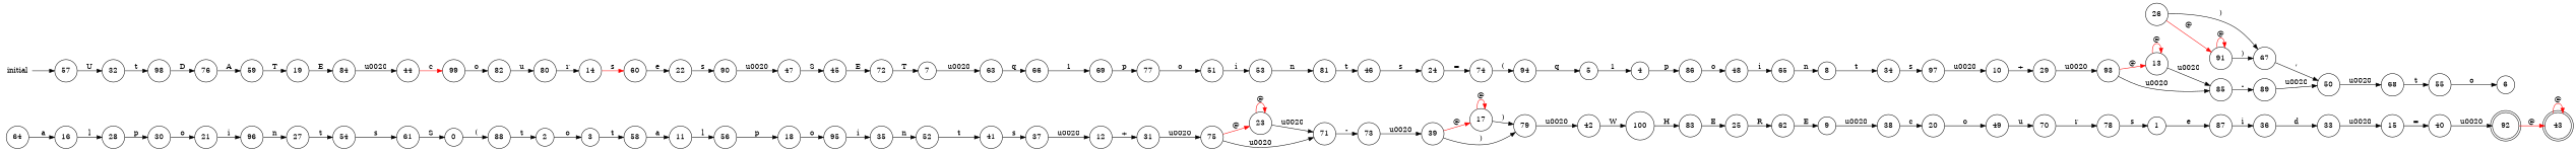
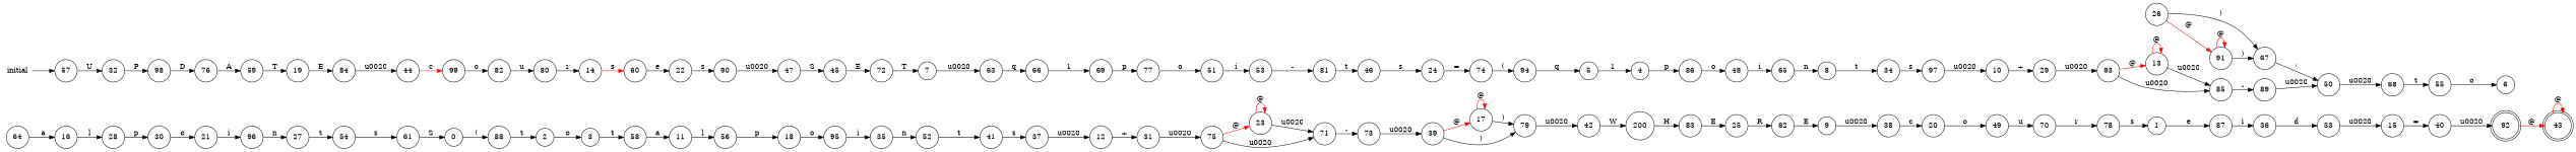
  digraph {
    rankdir=LR
    node [shape=circle]
    0
    88
    2
    3
    1
    87
    36
    33
    58
    11
    56
    4
    86
    48
    65
    5
    64
    16
    28
    7
    63
    66
    69
    8
    34
    97
    10
    9
    38
    20
    49
    29
    93
    13
    85
    18
    95
    12
    31
    75
    23
    71
    89
    50
    14
    60
    22
    90
    15
    40
    92 [shape=doublecircle]
    43 [shape=doublecircle]
    30
    21
    17
    79
    42
-   100
+   100 [label=200]
    35
    52
    19
    84
    44
    99
    70
    78
    96
    27
    54
    47
    45
    73
    39
    24
    74
    94
    25
    62
    26
    67
    91
    68
    61
    32
    98
    76
    59
    41
    37
    83
    82
    80
    72
    46
    55
    6
    51
    53
    81
    57
    initial [shape=plaintext]
    77
    0 -> 88 [label="("]
    88 -> 2 [label=t]
    2 -> 3 [label=o]
    3 -> 58 [label=t]
    1 -> 87 [label=e]
    87 -> 36 [label=i]
    36 -> 33 [label=d]
    33 -> 15 [label="\u0020"]
    58 -> 11 [label=a]
    11 -> 56 [label=l]
    56 -> 18 [label=p]
    4 -> 86 [label=p]
    86 -> 48 [label=o]
    48 -> 65 [label=i]
    65 -> 8 [label=n]
    5 -> 4 [label=1]
    64 -> 16 [label=a]
    16 -> 28 [label=l]
    28 -> 30 [label=p]
    7 -> 63 [label="\u0020"]
    63 -> 66 [label=q]
    66 -> 69 [label=1]
    69 -> 77 [label=p]
    8 -> 34 [label=t]
    34 -> 97 [label=s]
    97 -> 10 [label="\u0020"]
    10 -> 29 [label="+"]
    9 -> 38 [label="\u0020"]
    38 -> 20 [label=c]
    20 -> 49 [label=o]
    49 -> 70 [label=u]
    29 -> 93 [label="\u0020"]
    93 -> 13 [color=red label="@"]
    93 -> 85 [label="\u0020"]
    13 -> 13 [color=red label="@"]
    13 -> 85 [label="\u0020"]
    85 -> 89 [label="-"]
    18 -> 95 [label=o]
    95 -> 35 [label=i]
    12 -> 31 [label="+"]
    31 -> 75 [label="\u0020"]
    75 -> 23 [color=red label="@"]
    75 -> 71 [label="\u0020"]
    23 -> 23 [color=red label="@"]
    23 -> 71 [label="\u0020"]
    71 -> 73 [label="-"]
    89 -> 50 [label="\u0020"]
    50 -> 68 [label="\u0020"]
    14 -> 60 [color=red label=s]
    60 -> 22 [label=e]
    22 -> 90 [label=s]
    90 -> 47 [label="\u0020"]
    15 -> 40 [label="="]
    40 -> 92 [label="\u0020"]
    92 -> 43 [color=red label="@"]
    43 -> 43 [color=red label="@"]
    30 -> 21 [label=o]
    21 -> 96 [label=i]
    17 -> 17 [color=red label="@"]
    17 -> 79 [label=")"]
    79 -> 42 [label="\u0020"]
    42 -> 100 [label=W]
    100 -> 83 [label=H]
    35 -> 52 [label=n]
    52 -> 41 [label=t]
    19 -> 84 [label=E]
    84 -> 44 [label="\u0020"]
    44 -> 99 [color=red label=c]
    99 -> 82 [label=o]
    70 -> 78 [label=r]
    78 -> 1 [label=s]
    96 -> 27 [label=n]
    27 -> 54 [label=t]
    54 -> 61 [label=s]
    47 -> 45 [label=S]
    45 -> 72 [label=E]
    73 -> 39 [label="\u0020"]
    39 -> 17 [color=red label="@"]
    39 -> 79 [label=")"]
    24 -> 74 [label="="]
    74 -> 94 [label="("]
    94 -> 5 [label=q]
    25 -> 62 [label=R]
    62 -> 9 [label=E]
    26 -> 67 [label=")"]
    26 -> 91 [color=red label="@"]
    67 -> 50 [label=","]
    91 -> 67 [label=")"]
    91 -> 91 [color=red label="@"]
    68 -> 55 [label=t]
    61 -> 0 [label=S]
-   32 -> 98 [label=t]
+   32 -> 98 [label=P]
    98 -> 76 [label=D]
    76 -> 59 [label=A]
    59 -> 19 [label=T]
    41 -> 37 [label=s]
    37 -> 12 [label="\u0020"]
    83 -> 25 [label=E]
    82 -> 80 [label=u]
    80 -> 14 [label=r]
    72 -> 7 [label=T]
    46 -> 24 [label=s]
    55 -> 6 [label=o]
    51 -> 53 [label=i]
-   53 -> 81 [label=n]
+   53 -> 81 [label="-"]
    81 -> 46 [label=t]
    57 -> 32 [label=U]
    initial -> 57
    77 -> 51 [label=o]
  }
